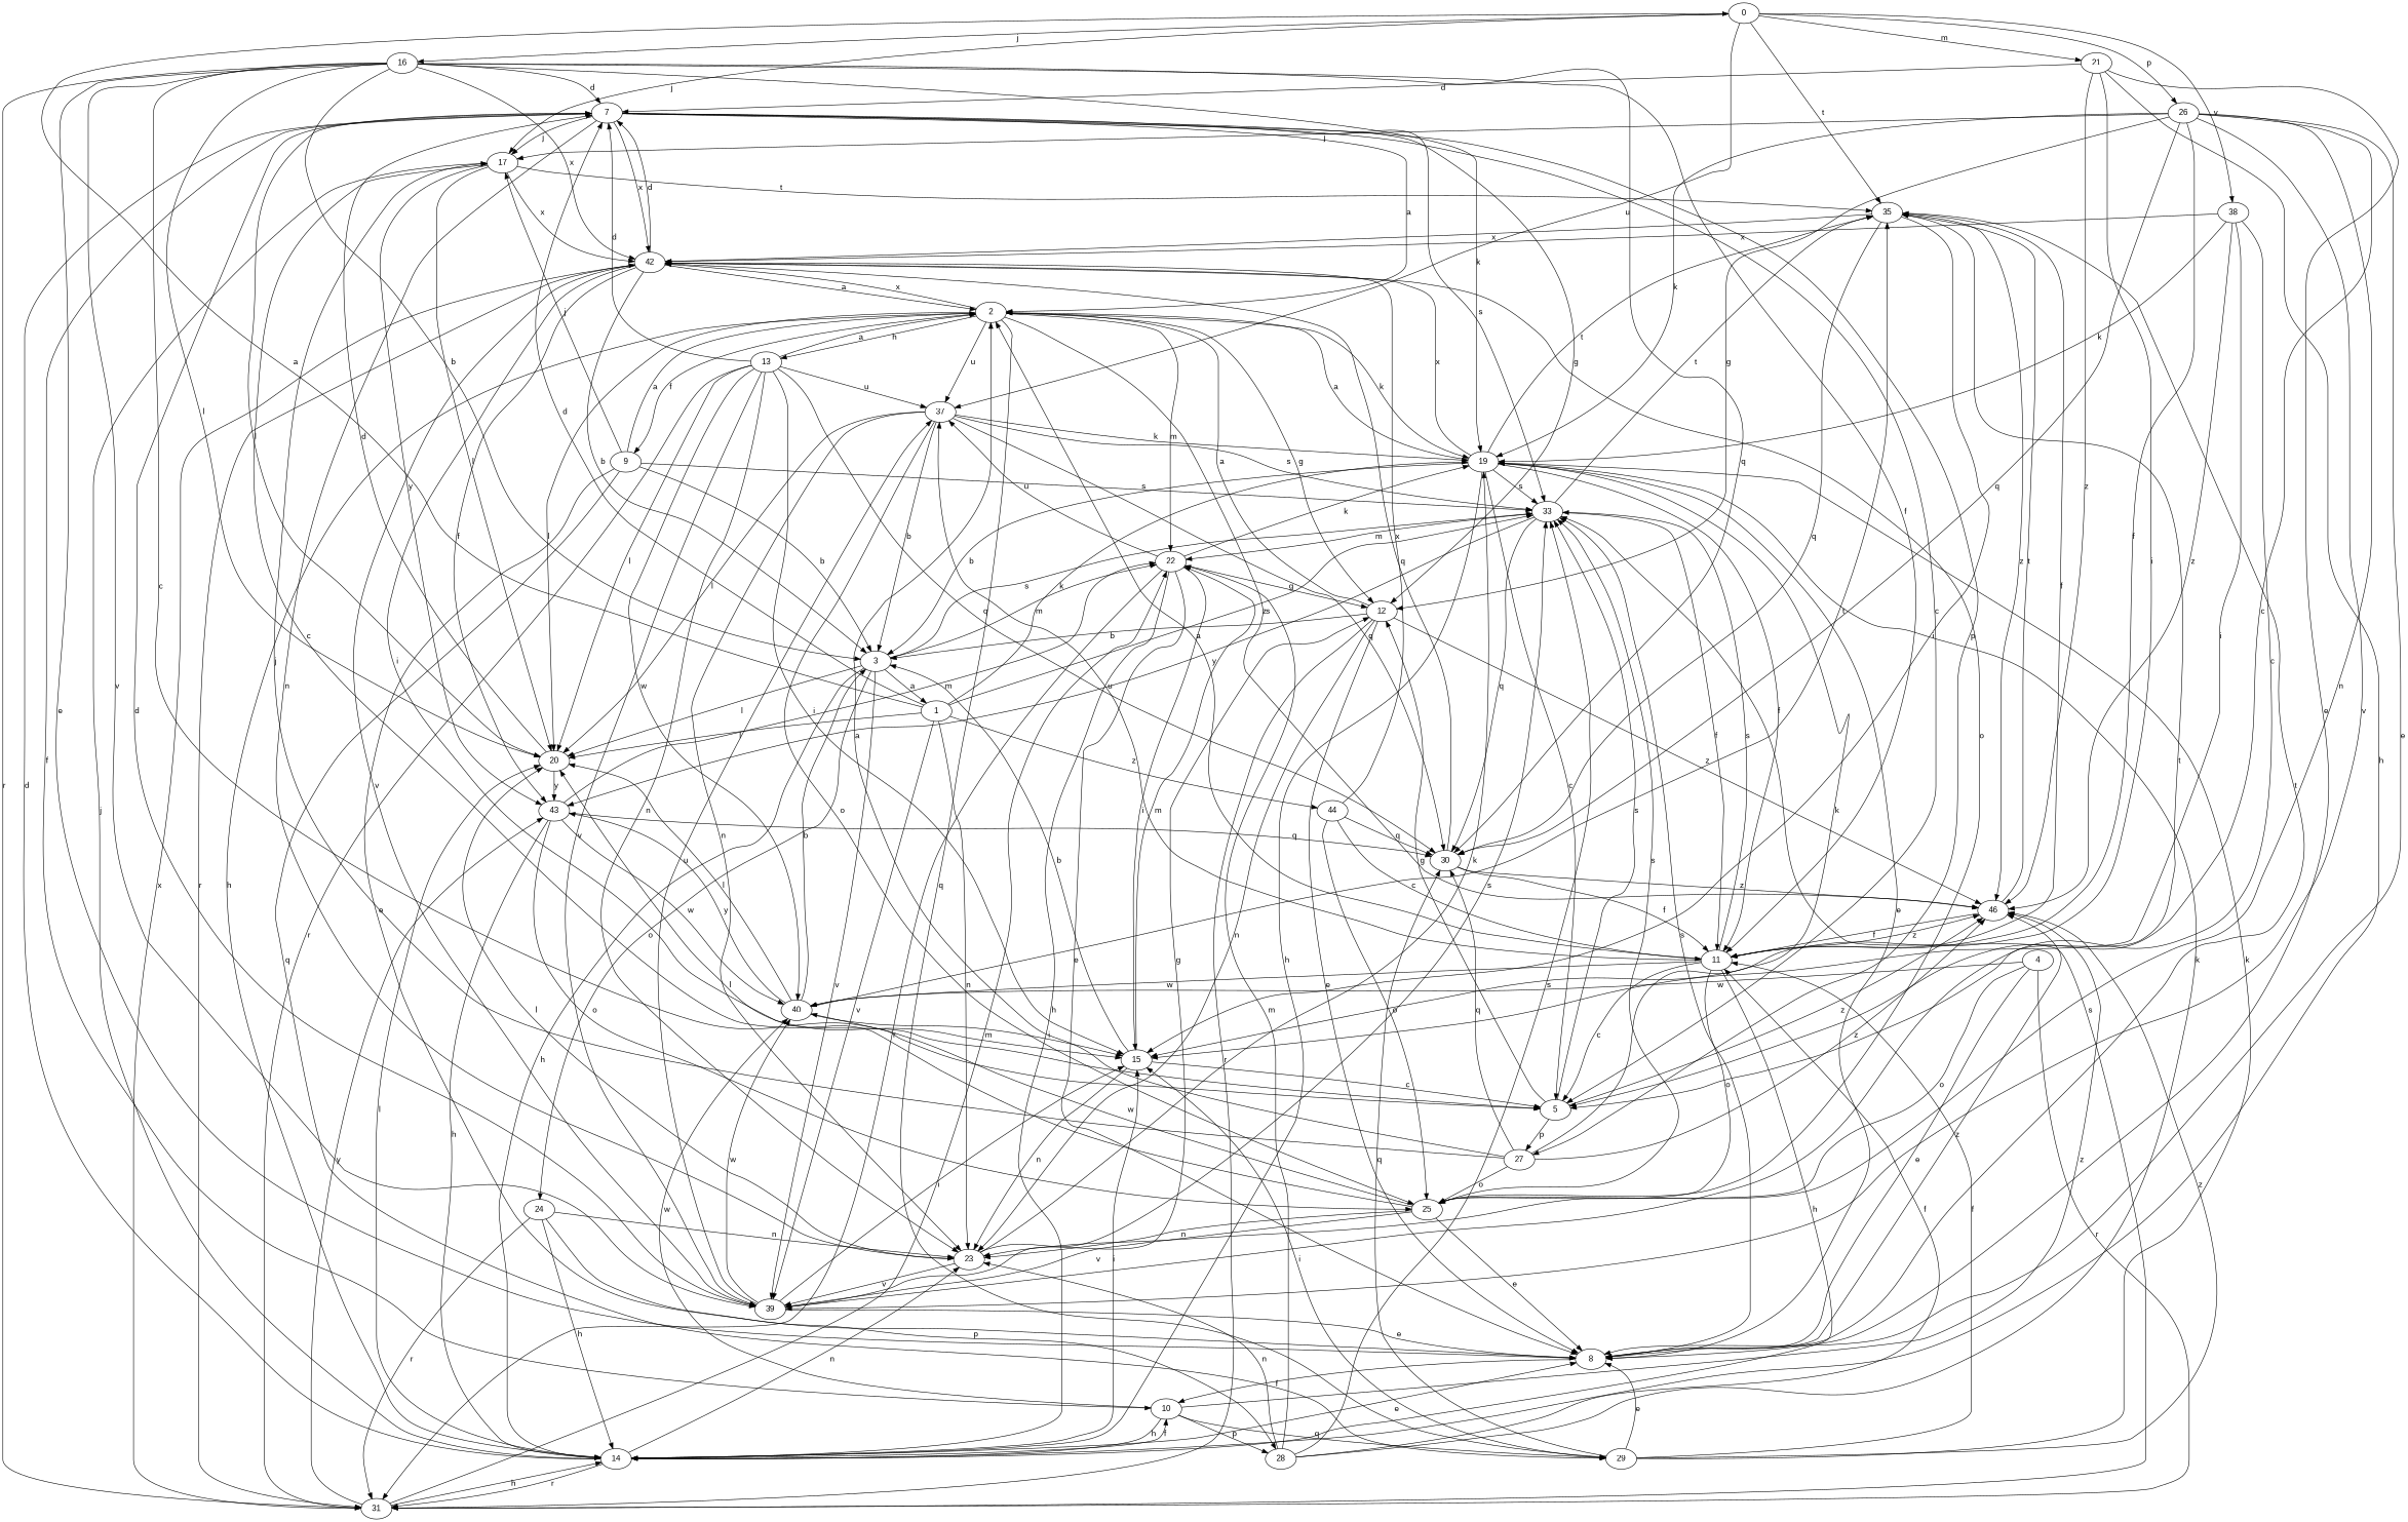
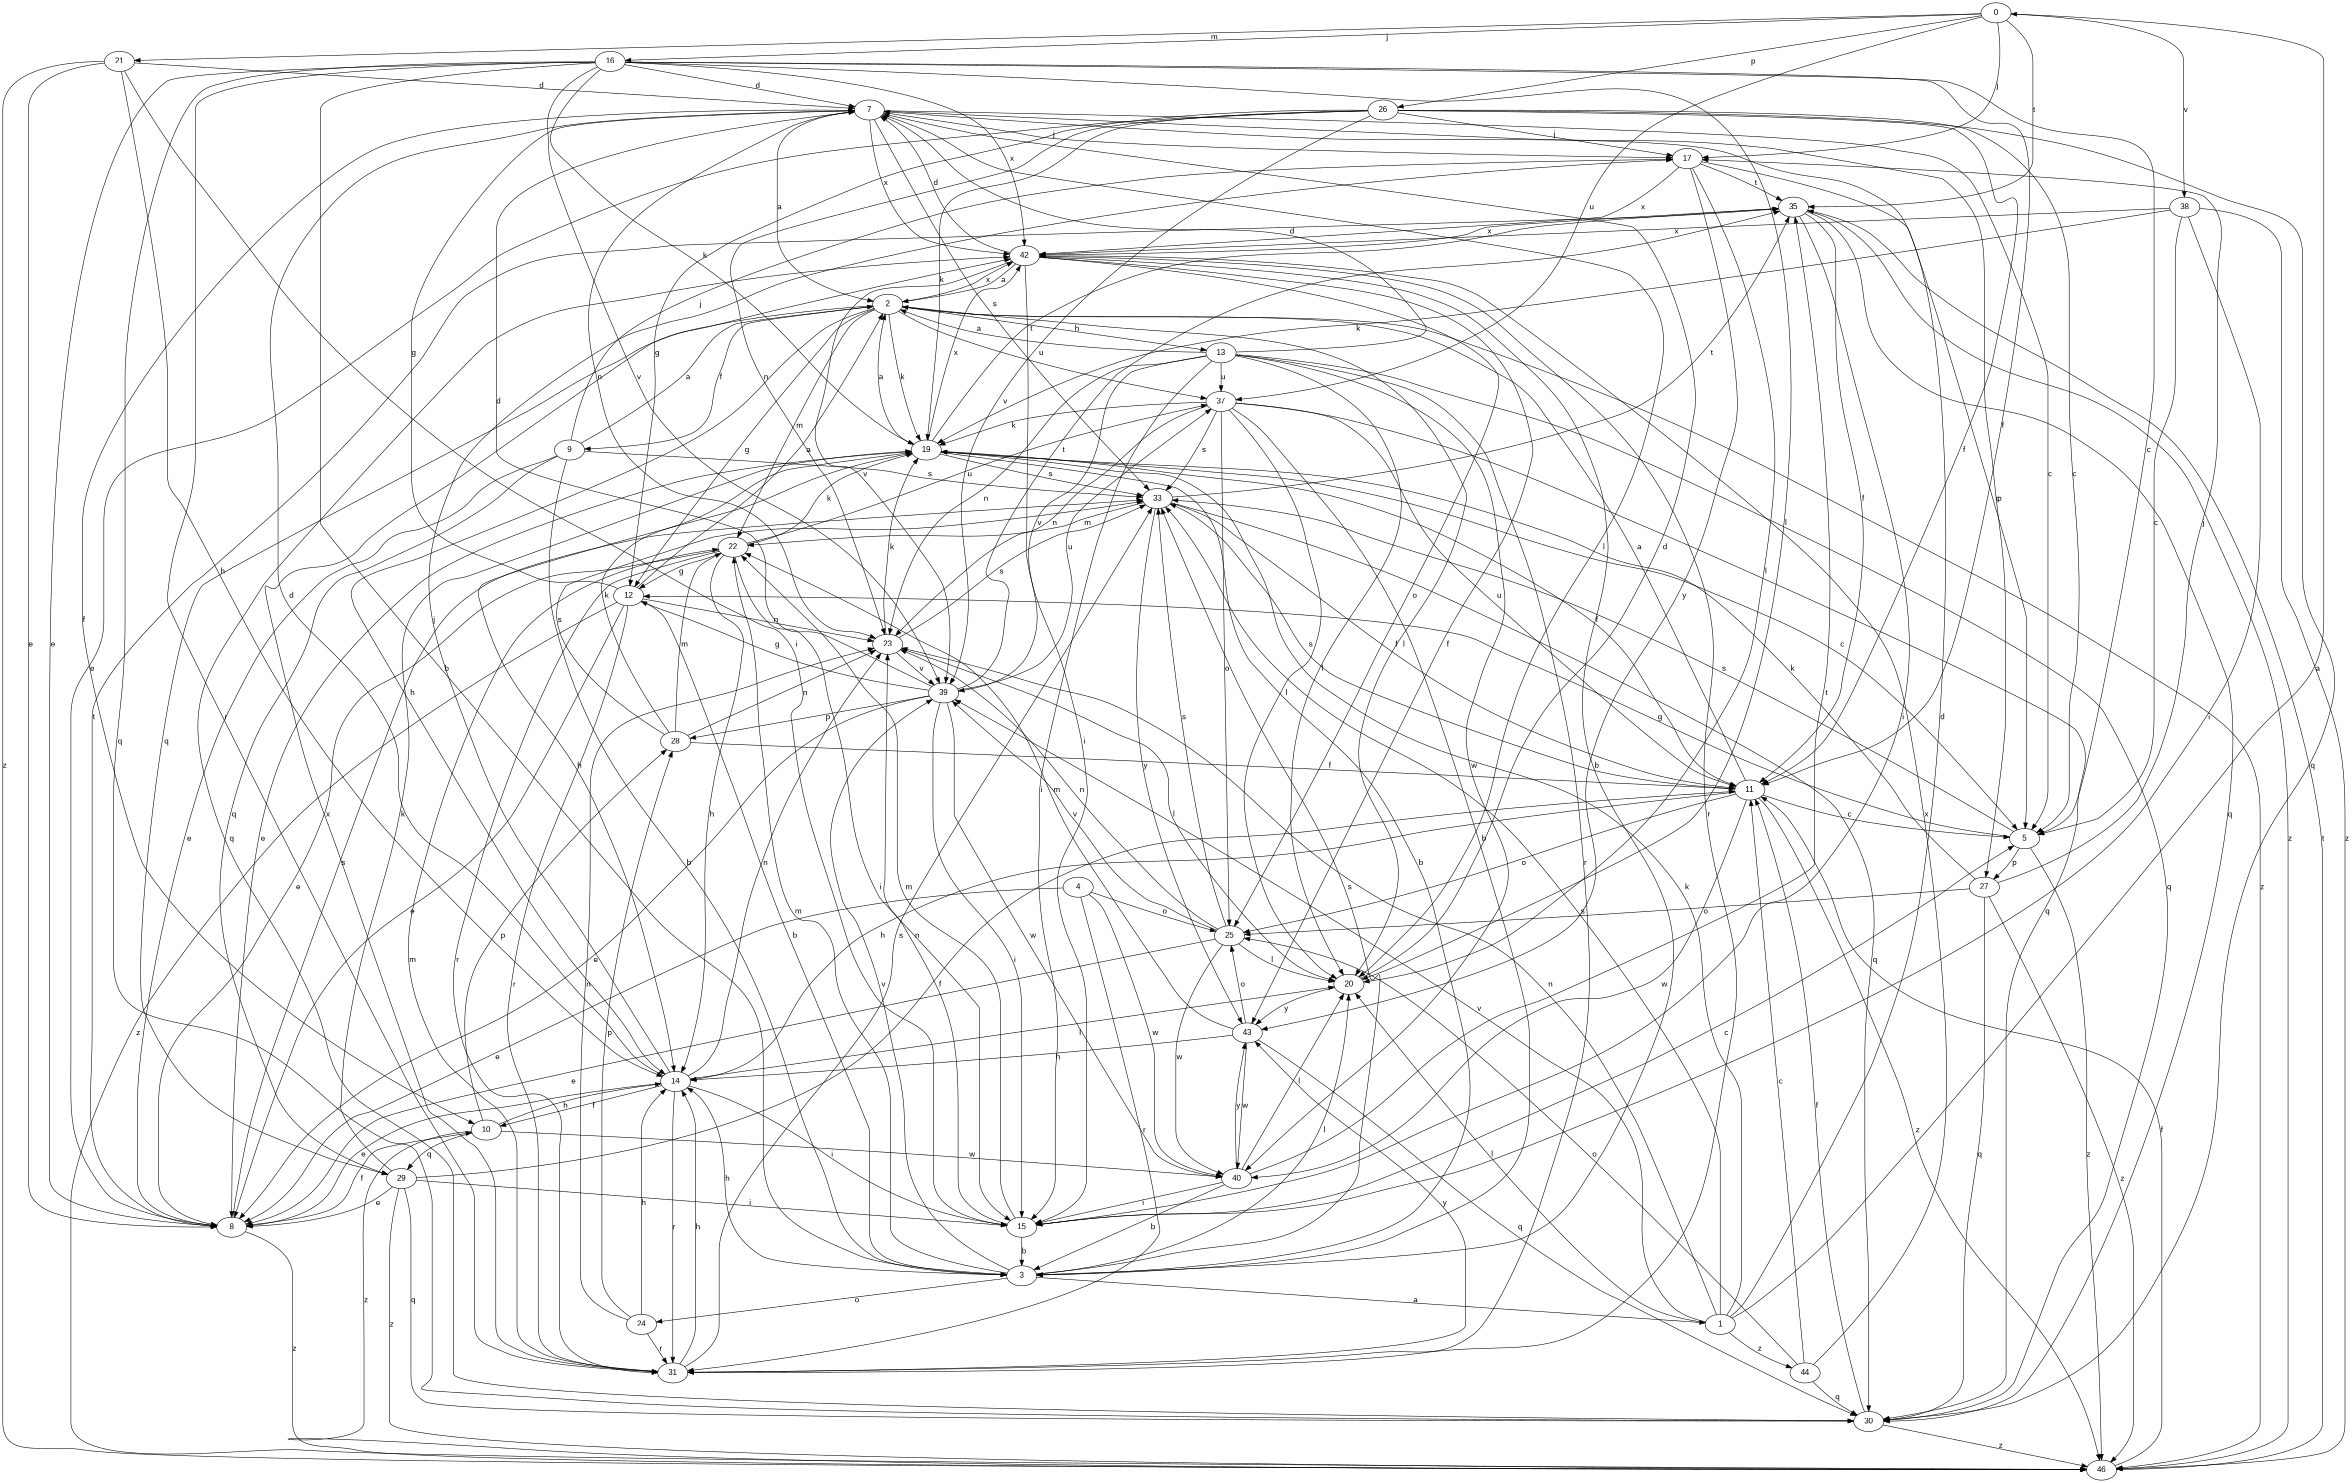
  strict digraph {
    fontname="Liberation Sans"
    node [fontname="Liberation Sans"]
    edge [fontname="Liberation Sans"]
    0
    16
    17
    21
    26
    35
    37
    38
    7
    19
    20
    39
    42
    3
    8
    31
    5
    11
    30
    43
    14
    46
    15
    23
    12
    33
    25
    1
    44
    2
    27
    10
    22
    40
    28
    9
    13
    29
    24
    4
    0 -> 16 [label=j]
    0 -> 17 [label=j]
    0 -> 21 [label=m]
    0 -> 26 [label=p]
    0 -> 35 [label=t]
    0 -> 37 [label=u]
    0 -> 38 [label=v]
    16 -> 7 [label=d]
    16 -> 19 [label=k]
    16 -> 20 [label=l]
    16 -> 39 [label=v]
    16 -> 42 [label=x]
    16 -> 3 [label=b]
    16 -> 8 [label=e]
    16 -> 31 [label=r]
    16 -> 5 [label=c]
    16 -> 11 [label=f]
    16 -> 30 [label=q]
    17 -> 35 [label=t]
    17 -> 20 [label=l]
    17 -> 42 [label=x]
    17 -> 5 [label=c]
    17 -> 43 [label=y]
    21 -> 7 [label=d]
    21 -> 8 [label=e]
    21 -> 14 [label=h]
    21 -> 46 [label=z]
    21 -> 15 [label=i]
    26 -> 17 [label=j]
    26 -> 19 [label=k]
    26 -> 39 [label=v]
    26 -> 8 [label=e]
    26 -> 5 [label=c]
    26 -> 11 [label=f]
    26 -> 30 [label=q]
    26 -> 23 [label=n]
    26 -> 12 [label=g]
    35 -> 42 [label=x]
    35 -> 11 [label=f]
    35 -> 30 [label=q]
    35 -> 46 [label=z]
    35 -> 15 [label=i]
    37 -> 19 [label=k]
    37 -> 20 [label=l]
    37 -> 3 [label=b]
    37 -> 30 [label=q]
    37 -> 23 [label=n]
    37 -> 33 [label=s]
    37 -> 25 [label=o]
    38 -> 19 [label=k]
    38 -> 42 [label=x]
    38 -> 5 [label=c]
    38 -> 46 [label=z]
    38 -> 15 [label=i]
    7 -> 17 [label=j]
    7 -> 20 [label=l]
    7 -> 42 [label=x]
    7 -> 5 [label=c]
    7 -> 23 [label=n]
-   7 -> 12 [label=g]
+   12 -> 7 [label=g]
    7 -> 33 [label=s]
    7 -> 2 [label=a]
    7 -> 27 [label=p]
    7 -> 10 [label=f]
    19 -> 35 [label=t]
    19 -> 42 [label=x]
    19 -> 3 [label=b]
    19 -> 8 [label=e]
    19 -> 5 [label=c]
    19 -> 11 [label=f]
    19 -> 14 [label=h]
    19 -> 33 [label=s]
    19 -> 2 [label=a]
    20 -> 7 [label=d]
    20 -> 43 [label=y]
    39 -> 35 [label=t]
    39 -> 37 [label=u]
    39 -> 7 [label=d]
    39 -> 8 [label=e]
    39 -> 15 [label=i]
    39 -> 12 [label=g]
    39 -> 40 [label=w]
+   39 -> 28 [label=p]
    42 -> 7 [label=d]
    42 -> 39 [label=v]
    42 -> 3 [label=b]
    42 -> 31 [label=r]
    42 -> 43 [label=f]
    42 -> 15 [label=i]
    42 -> 25 [label=o]
    42 -> 2 [label=a]
    3 -> 20 [label=l]
    3 -> 39 [label=v]
    3 -> 14 [label=h]
    3 -> 33 [label=s]
    3 -> 1 [label=a]
    3 -> 22 [label=m]
    3 -> 24 [label=o]
    8 -> 35 [label=t]
    8 -> 46 [label=z]
    8 -> 33 [label=s]
    8 -> 10 [label=f]
    31 -> 42 [label=x]
    31 -> 43 [label=y]
    31 -> 14 [label=h]
    31 -> 33 [label=s]
    31 -> 22 [label=m]
    5 -> 46 [label=z]
    5 -> 12 [label=g]
    5 -> 33 [label=s]
    5 -> 27 [label=p]
-   11 -> 37 [label=u]
+   37 -> 11 [label=u]
    11 -> 5 [label=c]
    11 -> 14 [label=h]
    11 -> 46 [label=z]
    11 -> 33 [label=s]
    11 -> 25 [label=o]
    11 -> 2 [label=a]
    11 -> 40 [label=w]
    30 -> 42 [label=q]
    30 -> 11 [label=f]
    30 -> 46 [label=z]
    43 -> 30 [label=q]
    43 -> 14 [label=h]
    43 -> 25 [label=o]
    43 -> 22 [label=m]
    43 -> 40 [label=w]
    14 -> 17 [label=j]
    14 -> 7 [label=d]
    14 -> 20 [label=l]
    14 -> 8 [label=e]
    14 -> 31 [label=r]
    14 -> 15 [label=i]
    14 -> 23 [label=n]
    14 -> 10 [label=f]
    46 -> 35 [label=t]
    46 -> 11 [label=f]
    15 -> 3 [label=b]
    15 -> 5 [label=c]
    15 -> 23 [label=n]
    15 -> 22 [label=m]
    23 -> 19 [label=k]
    23 -> 20 [label=l]
    23 -> 39 [label=v]
    23 -> 33 [label=s]
    12 -> 3 [label=b]
    12 -> 8 [label=e]
    12 -> 31 [label=r]
    12 -> 46 [label=z]
    12 -> 23 [label=n]
    12 -> 2 [label=a]
    33 -> 35 [label=t]
    33 -> 11 [label=f]
    33 -> 30 [label=q]
    33 -> 43 [label=y]
    33 -> 22 [label=m]
    25 -> 20 [label=l]
    25 -> 39 [label=v]
    25 -> 8 [label=e]
    25 -> 23 [label=n]
    25 -> 33 [label=s]
    25 -> 40 [label=w]
    1 -> 0 [label=a]
    1 -> 7 [label=d]
    1 -> 19 [label=k]
    1 -> 20 [label=l]
    1 -> 39 [label=v]
    1 -> 23 [label=n]
    1 -> 33 [label=s]
    1 -> 44 [label=z]
    44 -> 42 [label=x]
    44 -> 11 [label=c]
    44 -> 30 [label=q]
    44 -> 25 [label=o]
    2 -> 37 [label=u]
    2 -> 19 [label=k]
    2 -> 20 [label=l]
    2 -> 42 [label=x]
    2 -> 14 [label=h]
    2 -> 46 [label=z]
    2 -> 12 [label=g]
    2 -> 22 [label=m]
    2 -> 9 [label=f]
    2 -> 13 [label=h]
    2 -> 29 [label=q]
    27 -> 17 [label=j]
    27 -> 19 [label=k]
    27 -> 30 [label=q]
    27 -> 46 [label=z]
    27 -> 25 [label=o]
-   27 -> 2 [label=a]
    10 -> 14 [label=h]
    10 -> 46 [label=z]
    10 -> 40 [label=w]
    10 -> 28 [label=p]
    10 -> 29 [label=q]
    22 -> 37 [label=u]
    22 -> 19 [label=k]
    22 -> 8 [label=e]
    22 -> 31 [label=r]
    22 -> 14 [label=h]
    22 -> 15 [label=i]
    22 -> 12 [label=g]
    40 -> 35 [label=t]
    40 -> 20 [label=l]
    40 -> 3 [label=b]
    40 -> 43 [label=y]
    40 -> 15 [label=i]
    28 -> 19 [label=k]
    28 -> 11 [label=f]
    28 -> 23 [label=n]
    28 -> 33 [label=s]
    28 -> 22 [label=m]
    9 -> 17 [label=j]
    9 -> 3 [label=b]
    9 -> 8 [label=e]
    9 -> 33 [label=s]
    9 -> 2 [label=a]
    9 -> 29 [label=q]
    13 -> 37 [label=u]
    13 -> 7 [label=d]
    13 -> 20 [label=l]
    13 -> 39 [label=v]
    13 -> 31 [label=r]
    13 -> 30 [label=q]
    13 -> 15 [label=i]
    13 -> 23 [label=n]
    13 -> 2 [label=a]
    13 -> 40 [label=w]
    29 -> 19 [label=k]
    29 -> 8 [label=e]
    29 -> 11 [label=f]
    29 -> 30 [label=q]
    29 -> 46 [label=z]
    29 -> 15 [label=i]
    24 -> 31 [label=r]
    24 -> 14 [label=h]
    24 -> 23 [label=n]
    24 -> 28 [label=p]
    4 -> 8 [label=e]
    4 -> 31 [label=r]
    4 -> 25 [label=o]
    4 -> 40 [label=w]
  }
